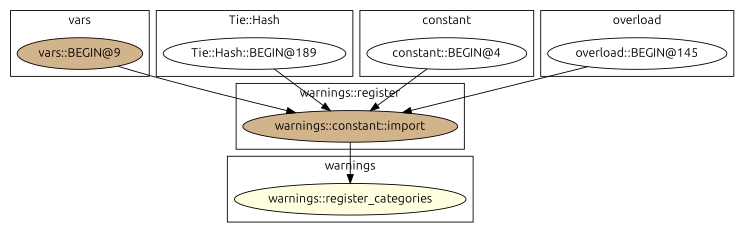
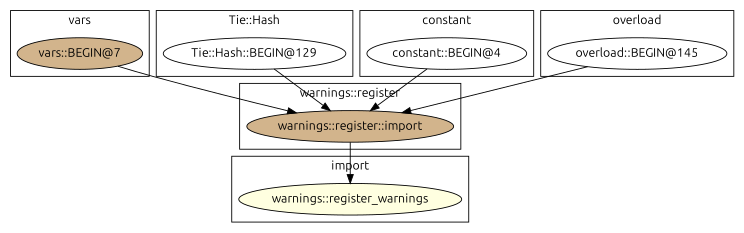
  digraph {
    fontname=Ubuntu
    node [fillcolor=white fontname=Ubuntu style=filled]
    edge [fontname=Ubuntu]
-   "vars::BEGIN@7" [fillcolor=tan label="vars::BEGIN@9"]
-   "warnings::register_categories" [fillcolor=lightyellow]
-   "Tie::Hash::BEGIN@189"
+   "vars::BEGIN@7" [fillcolor=tan]
+   "warnings::register_categories" [fillcolor=lightyellow label="warnings::register_warnings"]
+   "Tie::Hash::BEGIN@189" [label="Tie::Hash::BEGIN@129"]
    "constant::BEGIN@4"
    "overload::BEGIN@145"
-   "warnings::register::import" [fillcolor=tan label="warnings::constant::import"]
+   "warnings::register::import" [fillcolor=tan]
    subgraph cluster_1 {
      label=vars
      "vars::BEGIN@7"
    }
    subgraph cluster_2 {
-     label=warnings
+     label=import
      "warnings::register_categories"
    }
    subgraph cluster_3 {
      label="Tie::Hash"
      "Tie::Hash::BEGIN@189"
    }
    subgraph cluster_4 {
      label=constant
      "constant::BEGIN@4"
    }
    subgraph cluster_5 {
      label=overload
      "overload::BEGIN@145"
    }
    subgraph cluster_6 {
      label="warnings::register"
      "warnings::register::import"
    }
    "vars::BEGIN@7" -> "warnings::register::import"
    "Tie::Hash::BEGIN@189" -> "warnings::register::import"
    "constant::BEGIN@4" -> "warnings::register::import"
    "overload::BEGIN@145" -> "warnings::register::import"
    "warnings::register::import" -> "warnings::register_categories"
  }
